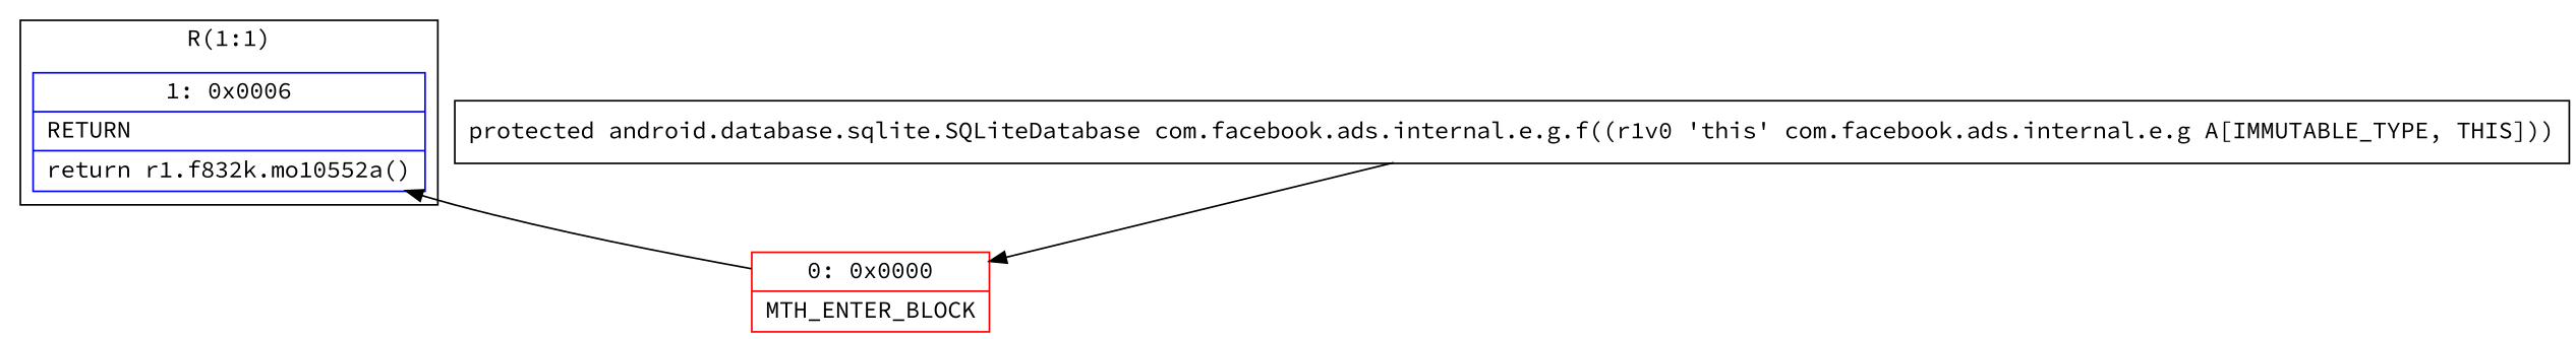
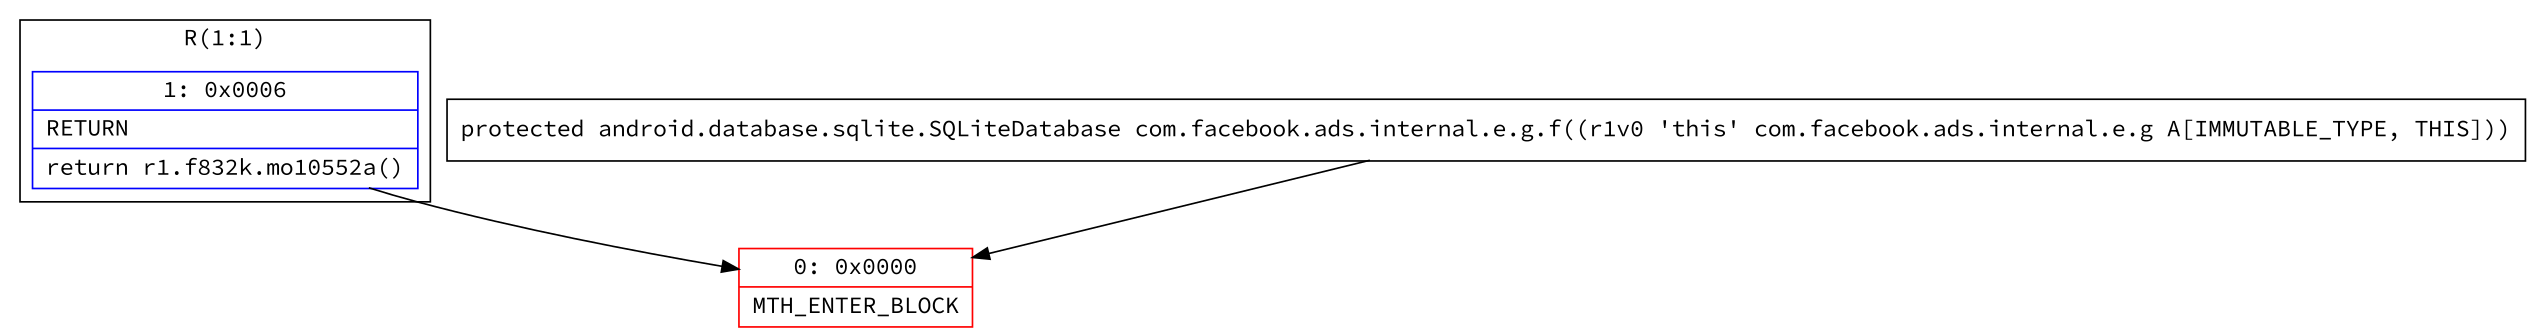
  digraph {
    fontname="Source Code Pro"
    node [shape=record fontname="Source Code Pro"]
    edge [fontname="Source Code Pro"]
    n1 [color=blue label="{1\:\ 0x0006|RETURN\l|return r1.f832k.mo10552a()\l}"]
    n2 [color=red label="{0\:\ 0x0000|MTH_ENTER_BLOCK\l}"]
    n3 [label="{protected android.database.sqlite.SQLiteDatabase com.facebook.ads.internal.e.g.f((r1v0 'this' com.facebook.ads.internal.e.g A[IMMUTABLE_TYPE, THIS])) }"]
    subgraph cluster_1 {
      label="R(1:1)"
      n1
    }
-   n2 -> n1
+   n1 -> n2
    n3 -> n2
  }
